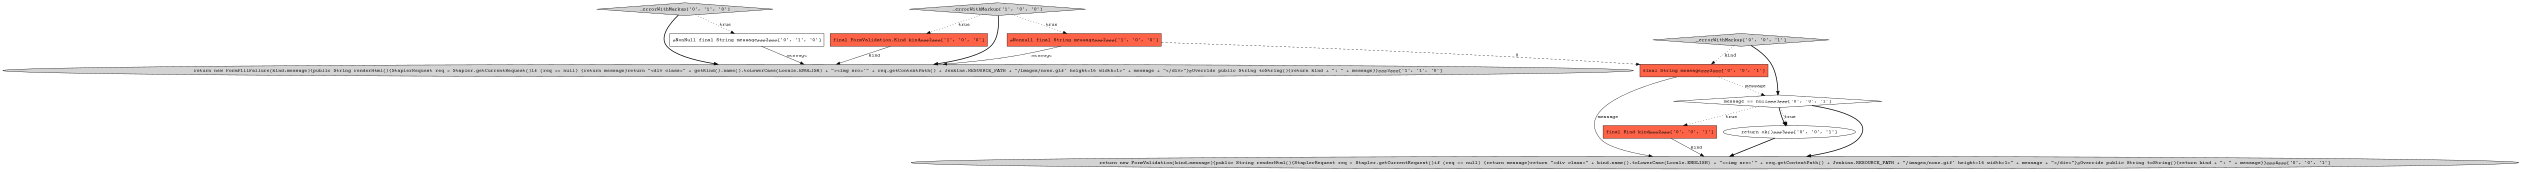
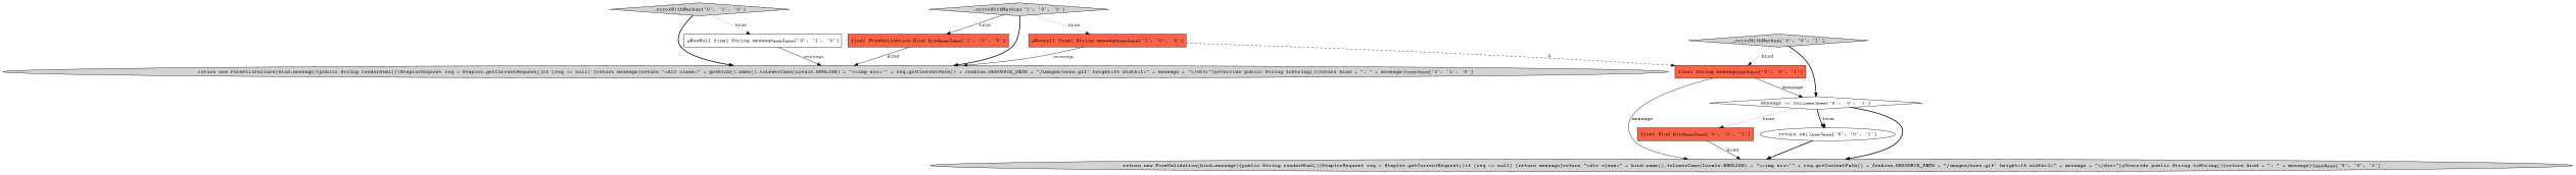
  digraph {
    fontname="Courier Prime"
    node [fillcolor=lightgray fontname="Courier Prime" shape=box style=filled]
    edge [fontname="Courier Prime" style=bold]
    n1 [label="_errorWithMarkup['1', '0', '0']" shape=diamond]
    n2 [label="return new FormFillFailure(kind,message){public String renderHtml(){StaplerRequest req = Stapler.getCurrentRequest()if (req == null) {return message}return \"<div class=\" + getKind().name().toLowerCase(Locale.ENGLISH) + \"><img src='\" + req.getContextPath() + Jenkins.RESOURCE_PATH + \"/images/none.gif' height=16 width=1>\" + message + \"</div>\"}@Override public String toString(){return kind + \": \" + message}}@@@3@@@['1', '1', '0']" shape=ellipse]
    n3 [fillcolor=tomato label="@Nonnull final String message@@@2@@@['1', '0', '0']"]
    n4 [fillcolor=tomato label="final FormValidation.Kind kind@@@2@@@['1', '0', '0']"]
    n5 [fillcolor=tomato label="final String message@@@2@@@['0', '0', '1']"]
    n6 [fillcolor=white label="@NonNull final String message@@@2@@@['0', '1', '0']"]
    n7 [label="_errorWithMarkup['0', '0', '1']" shape=diamond]
    n8 [fillcolor=white label="message == null@@@3@@@['0', '0', '1']" shape=diamond]
    n9 [label="return new FormValidation(kind,message){public String renderHtml(){StaplerRequest req = Stapler.getCurrentRequest()if (req == null) {return message}return \"<div class=\" + kind.name().toLowerCase(Locale.ENGLISH) + \"><img src='\" + req.getContextPath() + Jenkins.RESOURCE_PATH + \"/images/none.gif' height=16 width=1>\" + message + \"</div>\"}@Override public String toString(){return kind + \": \" + message}}@@@4@@@['0', '0', '1']" shape=ellipse]
    n10 [fillcolor=tomato label="final Kind kind@@@2@@@['0', '0', '1']"]
    n11 [fillcolor=white label="return ok()@@@3@@@['0', '0', '1']" shape=ellipse]
    n12 [label="_errorWithMarkup['0', '1', '0']" shape=diamond]
    n1 -> n2
    n1 -> n3 [label=true style=dotted]
-   n1 -> n4 [label=true style=dotted]
+   n1 -> n4 [label=true style=solid]
    n3 -> n2 [label=message style=solid]
    n3 -> n5 [label=0 style=dashed]
    n4 -> n2 [label=kind style=solid]
-   n5 -> n8 [label=message style=dotted]
+   n5 -> n8 [label=message style=solid]
    n5 -> n9 [label=message style=solid]
    n6 -> n2 [label=message style=solid]
    n7 -> n5 [label=kind style=dotted]
    n7 -> n8
    n8 -> n9
    n8 -> n10 [label=true style=dotted]
    n8 -> n11 [label=true style=dotted]
    n8 -> n11
    n10 -> n9 [label=kind style=solid]
    n11 -> n9
    n12 -> n2
    n12 -> n6 [label=true style=dotted]
  }
